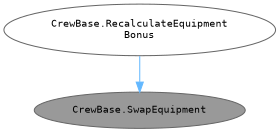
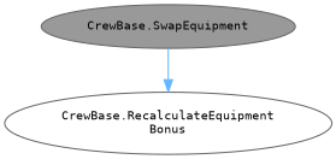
  digraph {
    rankdir=TB
    node [fontname=Consolas fontsize=10 margin=0.1 style=filled]
    n1 [color=gray40 fillcolor=grey60 fontcolor=black height=0.2 label="CrewBase.SwapEquipment" width=0.4]
    n2 [color=grey40 fillcolor=white height=0.2 label="CrewBase.RecalculateEquipment\lBonus" width=0.4]
-   n2 -> n1 [color=steelblue1 fontname=Helvetica fontsize=10 labelfontname=Helvetica labelfontsize=10 style=solid]
+   n1 -> n2 [color=steelblue1 fontname=Helvetica fontsize=10 labelfontname=Helvetica labelfontsize=10 style=solid]
  }
